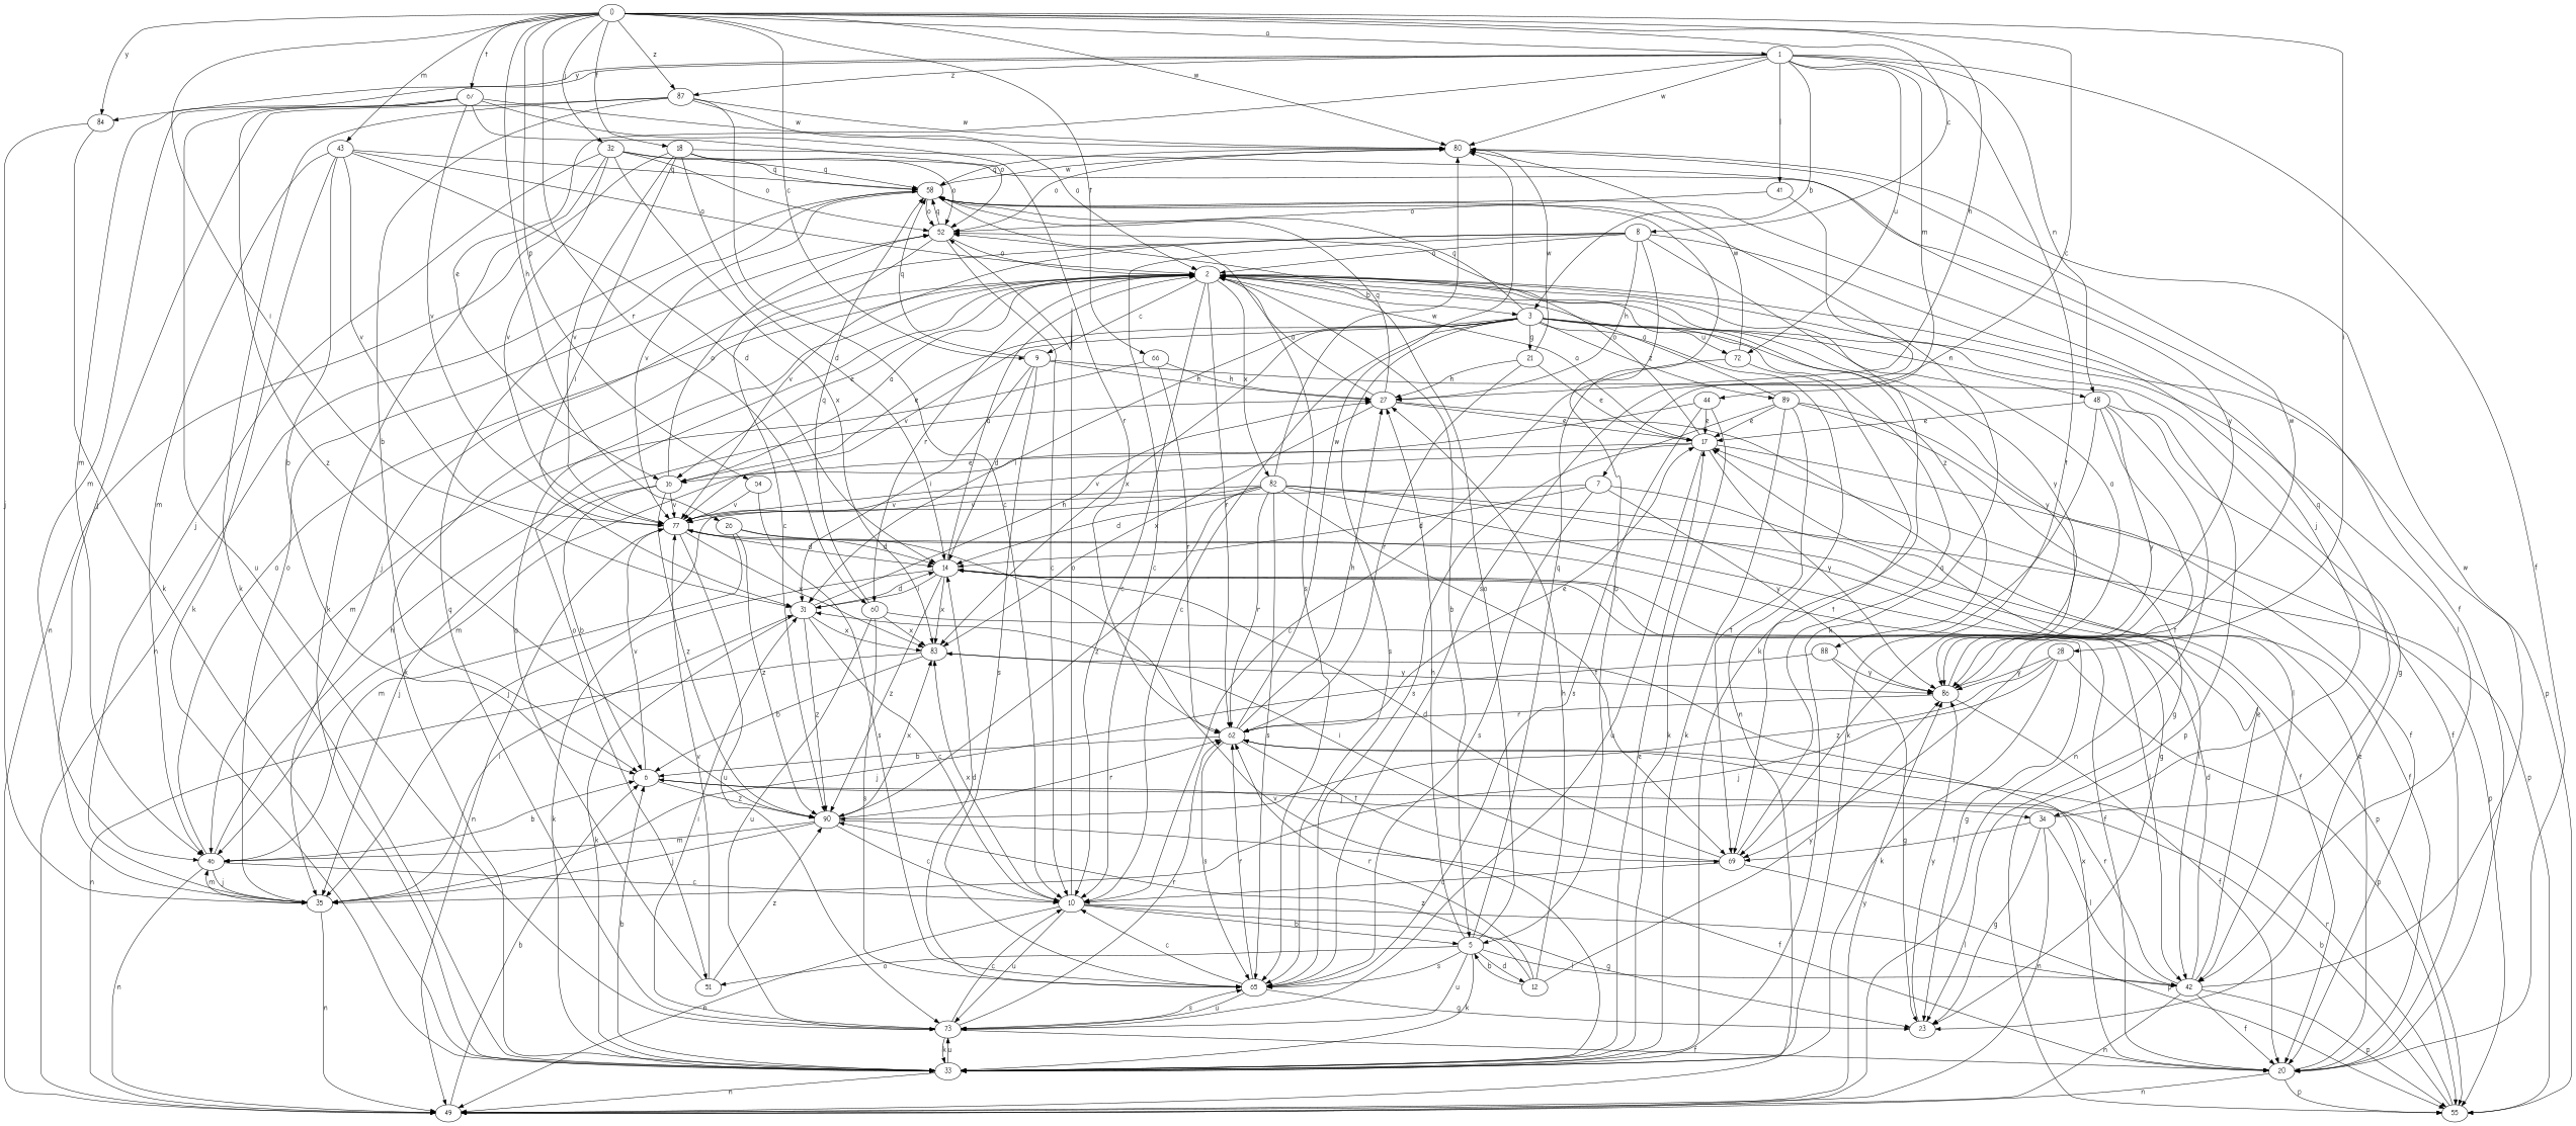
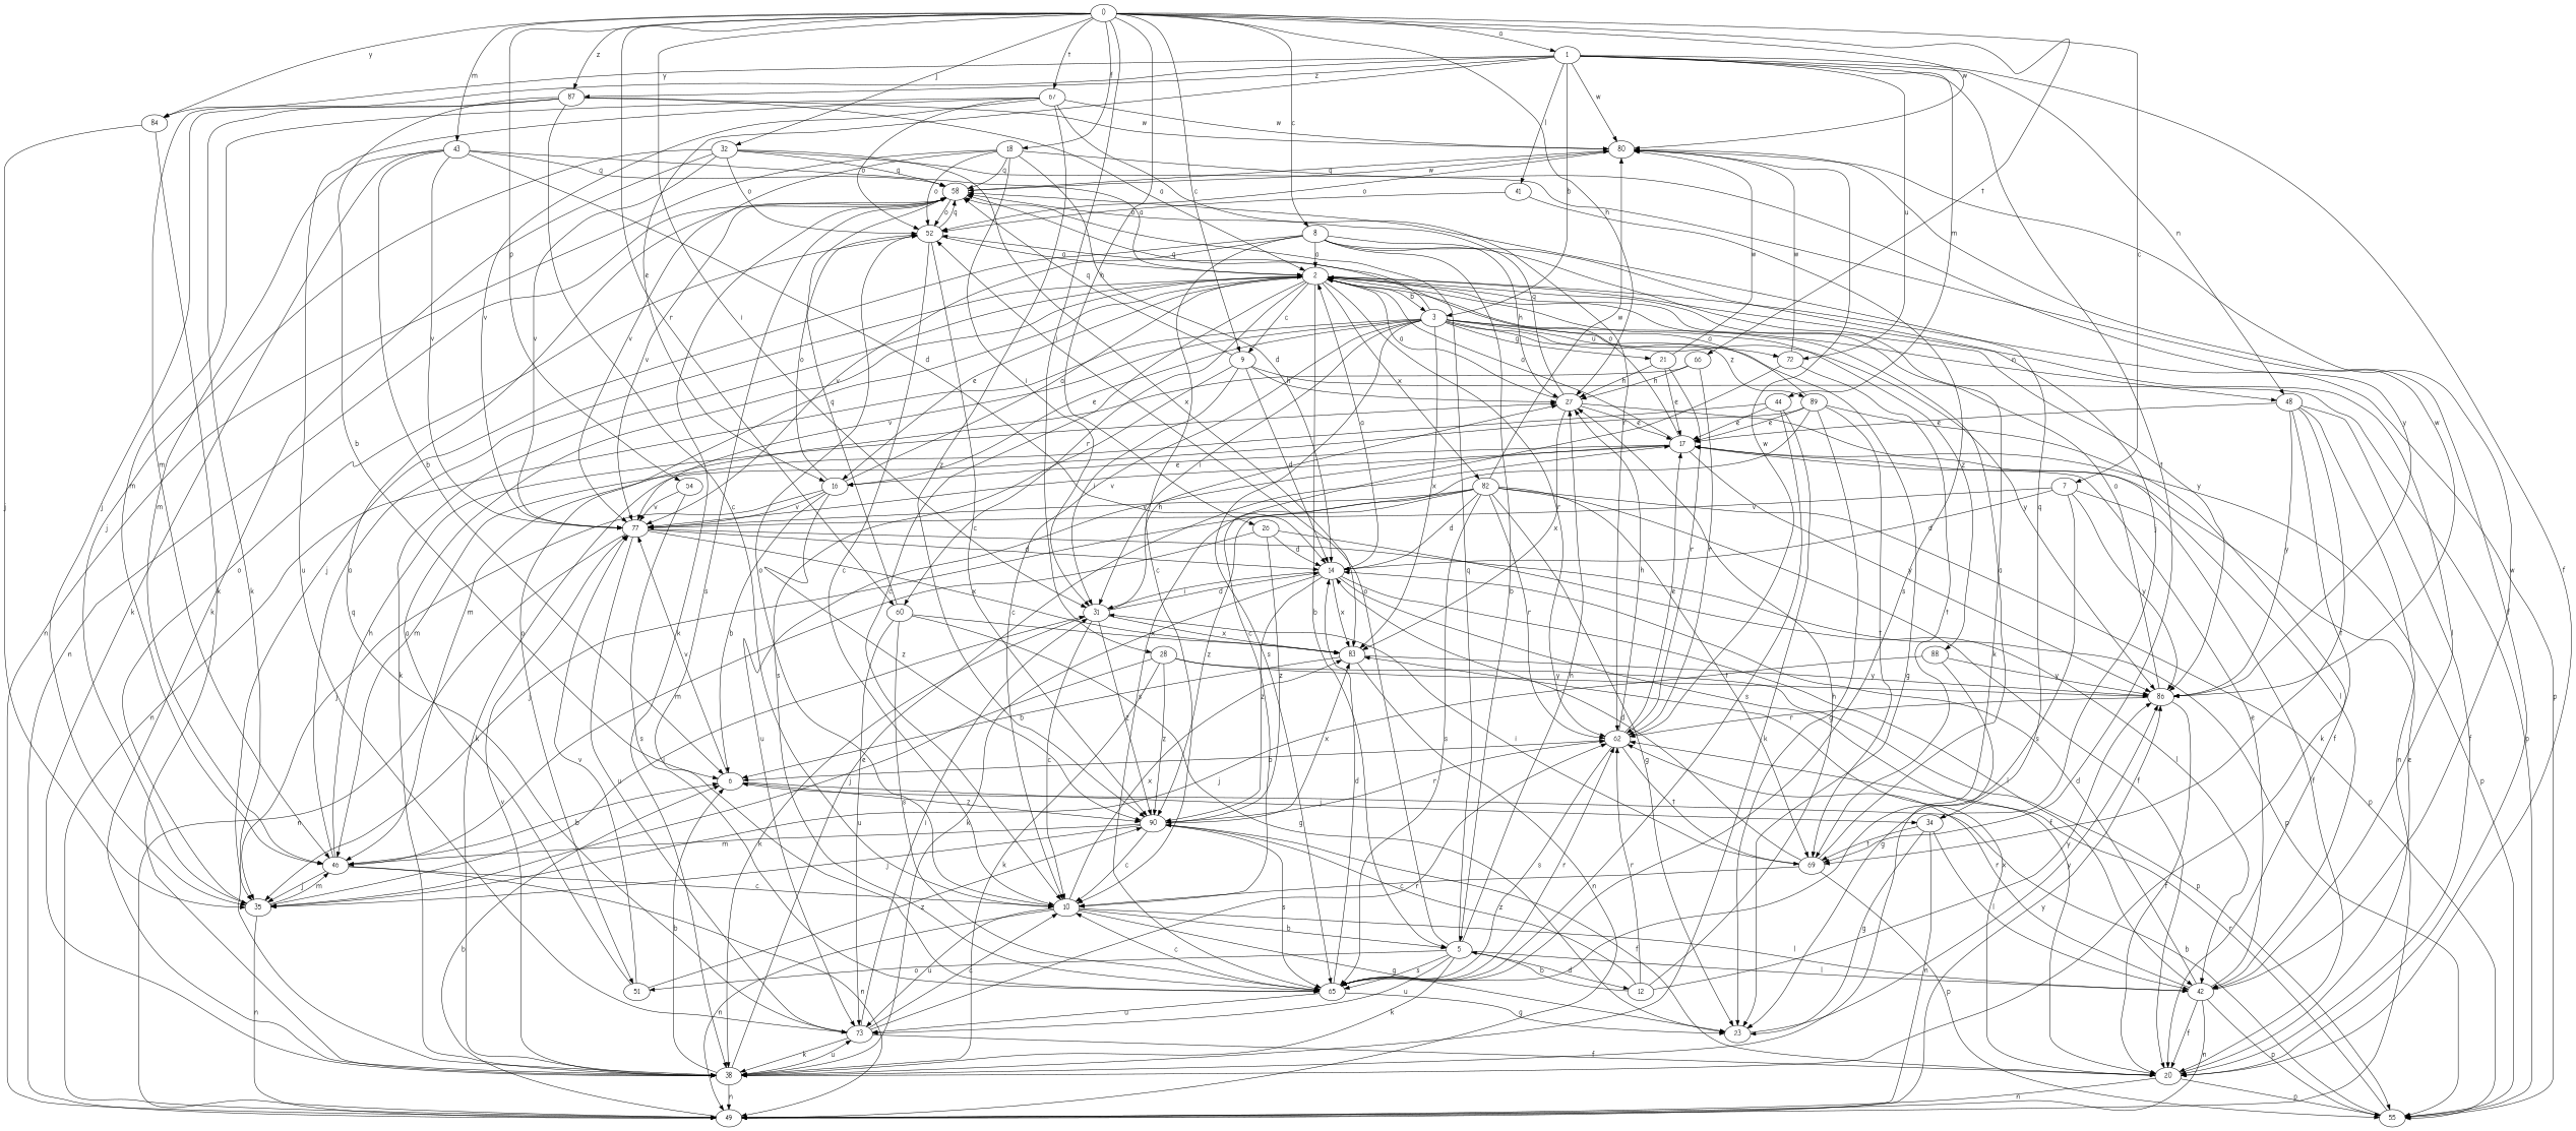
  strict digraph {
    fontname="Comic Neue"
    node [fontname="Comic Neue"]
    edge [fontname="Comic Neue"]
    0
    1
    7
    8
    9
    18
    26
    27
    28
    31
    32
    43
    54
    60
    66
    67
    80
    84
    87
    3
    16
    20
    41
    44
    46
    48
    69
    72
    86
    65
    77
    14
    2
    5
    10
-   38 [label=33]
+   38
    34
    35
    55
    58
    49
    52
    42
    90
    83
    17
    6
    23
    73
    62
    21
    89
    51
    82
    88
    12
    0 -> 1 [label=a]
    0 -> 7 [label=c]
    0 -> 8 [label=c]
    0 -> 9 [label=c]
    0 -> 18 [label=f]
    0 -> 26 [label=h]
    0 -> 27 [label=h]
    0 -> 28 [label=i]
    0 -> 31 [label=i]
    0 -> 32 [label=j]
    0 -> 43 [label=m]
    0 -> 54 [label=p]
    0 -> 60 [label=r]
    0 -> 66 [label=t]
    0 -> 67 [label=t]
    0 -> 80 [label=w]
    0 -> 84 [label=y]
    0 -> 87 [label=z]
    1 -> 80 [label=w]
    1 -> 84 [label=y]
    1 -> 87 [label=z]
    1 -> 3 [label=b]
    1 -> 16 [label=e]
    1 -> 20 [label=f]
    1 -> 41 [label=l]
    1 -> 44 [label=m]
    1 -> 46 [label=m]
    1 -> 48 [label=n]
    1 -> 69 [label=t]
    1 -> 72 [label=u]
    7 -> 20 [label=f]
    7 -> 86 [label=y]
    7 -> 65 [label=s]
    7 -> 77 [label=v]
    7 -> 14 [label=d]
    8 -> 27 [label=h]
    8 -> 77 [label=v]
    8 -> 2 [label=a]
    8 -> 5 [label=b]
    8 -> 10 [label=c]
    8 -> 38 [label=k]
    8 -> 34 [label=j]
    8 -> 35 [label=j]
    9 -> 27 [label=h]
    9 -> 31 [label=i]
    9 -> 65 [label=s]
    9 -> 14 [label=d]
    9 -> 55 [label=p]
    9 -> 58 [label=q]
    18 -> 31 [label=i]
    18 -> 86 [label=y]
    18 -> 77 [label=v]
    18 -> 14 [label=d]
    18 -> 58 [label=q]
    18 -> 49 [label=n]
    18 -> 52 [label=o]
    26 -> 46 [label=m]
    26 -> 14 [label=d]
    26 -> 42 [label=l]
    26 -> 90 [label=z]
    27 -> 2 [label=a]
    27 -> 58 [label=q]
    27 -> 42 [label=l]
    27 -> 83 [label=x]
    27 -> 17 [label=e]
    28 -> 86 [label=y]
    28 -> 38 [label=k]
    28 -> 35 [label=j]
    28 -> 55 [label=p]
    28 -> 90 [label=z]
    31 -> 27 [label=h]
    31 -> 14 [label=d]
    31 -> 10 [label=c]
    31 -> 38 [label=k]
    31 -> 90 [label=z]
    31 -> 83 [label=x]
    32 -> 20 [label=f]
    32 -> 77 [label=v]
    32 -> 38 [label=k]
    32 -> 35 [label=j]
    32 -> 58 [label=q]
    32 -> 52 [label=o]
    32 -> 83 [label=x]
    43 -> 46 [label=m]
    43 -> 77 [label=v]
    43 -> 14 [label=d]
    43 -> 2 [label=a]
    43 -> 38 [label=k]
    43 -> 58 [label=q]
    43 -> 6 [label=b]
    54 -> 65 [label=s]
    54 -> 77 [label=v]
    60 -> 65 [label=s]
    60 -> 58 [label=q]
    60 -> 83 [label=x]
    60 -> 23 [label=g]
    60 -> 73 [label=u]
    66 -> 27 [label=h]
    66 -> 46 [label=m]
    66 -> 62 [label=r]
    67 -> 80 [label=w]
    67 -> 46 [label=m]
    67 -> 77 [label=v]
    67 -> 52 [label=o]
    67 -> 90 [label=z]
    67 -> 73 [label=u]
    67 -> 62 [label=r]
    80 -> 58 [label=q]
    80 -> 52 [label=o]
    84 -> 38 [label=k]
    84 -> 35 [label=j]
    87 -> 80 [label=w]
    87 -> 2 [label=a]
    87 -> 10 [label=c]
    87 -> 38 [label=k]
    87 -> 35 [label=j]
    87 -> 6 [label=b]
    3 -> 31 [label=i]
    3 -> 16 [label=e]
    3 -> 48 [label=n]
    3 -> 72 [label=u]
    3 -> 86 [label=y]
    3 -> 65 [label=s]
    3 -> 77 [label=v]
    3 -> 10 [label=c]
    3 -> 58 [label=q]
    3 -> 49 [label=n]
    3 -> 83 [label=x]
    3 -> 23 [label=g]
    3 -> 21 [label=g]
    3 -> 89 [label=z]
    16 -> 77 [label=v]
    16 -> 2 [label=a]
    16 -> 35 [label=j]
    16 -> 52 [label=o]
    16 -> 90 [label=z]
    16 -> 6 [label=b]
    20 -> 55 [label=p]
    20 -> 49 [label=n]
    20 -> 83 [label=x]
    20 -> 17 [label=e]
    41 -> 65 [label=s]
    41 -> 52 [label=o]
    44 -> 46 [label=m]
    44 -> 65 [label=s]
    44 -> 38 [label=k]
    44 -> 17 [label=e]
    46 -> 27 [label=h]
    46 -> 2 [label=a]
    46 -> 10 [label=c]
    46 -> 35 [label=j]
    46 -> 49 [label=n]
    46 -> 6 [label=b]
    48 -> 20 [label=f]
    48 -> 69 [label=t]
    48 -> 86 [label=y]
    48 -> 38 [label=k]
    48 -> 49 [label=n]
    48 -> 17 [label=e]
    69 -> 31 [label=i]
    69 -> 14 [label=d]
    69 -> 2 [label=a]
    69 -> 10 [label=c]
    69 -> 55 [label=p]
    72 -> 80 [label=w]
    72 -> 69 [label=t]
    72 -> 10 [label=c]
    86 -> 80 [label=w]
    86 -> 20 [label=f]
    86 -> 2 [label=a]
    86 -> 62 [label=r]
    65 -> 14 [label=d]
    65 -> 10 [label=c]
    65 -> 23 [label=g]
    65 -> 73 [label=u]
    65 -> 62 [label=r]
    77 -> 14 [label=d]
    77 -> 55 [label=p]
    77 -> 49 [label=n]
    77 -> 83 [label=x]
    77 -> 73 [label=u]
    14 -> 31 [label=i]
    14 -> 20 [label=f]
    14 -> 2 [label=a]
    14 -> 38 [label=k]
    14 -> 42 [label=l]
    14 -> 90 [label=z]
    14 -> 83 [label=x]
    2 -> 9 [label=c]
    2 -> 60 [label=r]
    2 -> 3 [label=b]
    2 -> 16 [label=e]
    2 -> 86 [label=y]
    2 -> 5 [label=b]
    2 -> 10 [label=c]
    2 -> 38 [label=k]
    2 -> 55 [label=p]
    2 -> 42 [label=l]
    2 -> 62 [label=r]
    2 -> 51 [label=o]
    2 -> 82 [label=x]
    2 -> 88 [label=z]
    5 -> 27 [label=h]
    5 -> 65 [label=s]
    5 -> 38 [label=k]
    5 -> 58 [label=q]
    5 -> 52 [label=o]
    5 -> 42 [label=l]
    5 -> 73 [label=u]
    5 -> 51 [label=o]
    5 -> 12 [label=d]
    10 -> 5 [label=b]
    10 -> 49 [label=n]
    10 -> 52 [label=o]
    10 -> 42 [label=l]
    10 -> 83 [label=x]
    10 -> 23 [label=g]
    10 -> 73 [label=u]
    38 -> 77 [label=v]
    38 -> 49 [label=n]
    38 -> 17 [label=e]
    38 -> 6 [label=b]
    38 -> 73 [label=u]
    34 -> 69 [label=t]
    34 -> 58 [label=q]
    34 -> 49 [label=n]
    34 -> 42 [label=l]
    34 -> 23 [label=g]
    35 -> 31 [label=i]
    35 -> 46 [label=m]
    35 -> 49 [label=n]
    35 -> 52 [label=o]
    55 -> 6 [label=b]
    55 -> 62 [label=r]
    58 -> 80 [label=w]
    58 -> 65 [label=s]
    58 -> 77 [label=v]
    58 -> 38 [label=k]
    58 -> 49 [label=n]
    58 -> 52 [label=o]
    49 -> 86 [label=y]
    49 -> 6 [label=b]
    52 -> 2 [label=a]
    52 -> 10 [label=c]
    52 -> 58 [label=q]
    52 -> 90 [label=c]
    42 -> 80 [label=w]
    42 -> 20 [label=f]
    42 -> 14 [label=d]
    42 -> 55 [label=p]
    42 -> 49 [label=n]
    42 -> 17 [label=e]
    42 -> 62 [label=r]
    90 -> 20 [label=f]
    90 -> 46 [label=m]
    90 -> 10 [label=c]
    90 -> 35 [label=j]
    90 -> 83 [label=x]
    90 -> 62 [label=r]
    83 -> 86 [label=y]
    83 -> 49 [label=n]
    83 -> 6 [label=b]
    17 -> 16 [label=e]
    17 -> 86 [label=y]
    17 -> 77 [label=v]
    17 -> 2 [label=a]
    17 -> 55 [label=p]
    17 -> 52 [label=o]
    17 -> 73 [label=u]
    6 -> 77 [label=v]
    6 -> 34 [label=j]
    6 -> 90 [label=z]
    23 -> 86 [label=y]
    73 -> 31 [label=i]
    73 -> 20 [label=f]
-   73 -> 65 [label=s]
+   90 -> 65 [label=s]
    73 -> 10 [label=c]
    73 -> 38 [label=k]
    73 -> 58 [label=q]
    73 -> 62 [label=r]
    62 -> 27 [label=h]
    62 -> 80 [label=w]
    62 -> 69 [label=t]
    62 -> 65 [label=s]
    62 -> 17 [label=e]
    62 -> 6 [label=b]
    21 -> 27 [label=h]
    21 -> 80 [label=w]
    21 -> 17 [label=e]
    21 -> 62 [label=r]
    89 -> 20 [label=f]
    89 -> 69 [label=t]
    89 -> 65 [label=s]
    89 -> 2 [label=a]
    89 -> 38 [label=k]
    89 -> 17 [label=e]
    89 -> 23 [label=g]
    51 -> 77 [label=v]
    51 -> 2 [label=a]
    51 -> 90 [label=z]
    82 -> 80 [label=w]
    82 -> 20 [label=f]
    82 -> 69 [label=t]
    82 -> 65 [label=s]
    82 -> 77 [label=v]
    82 -> 14 [label=d]
    82 -> 35 [label=j]
    82 -> 55 [label=p]
    82 -> 90 [label=z]
    82 -> 23 [label=g]
    82 -> 62 [label=r]
    88 -> 86 [label=y]
    88 -> 35 [label=j]
    88 -> 23 [label=g]
    12 -> 27 [label=h]
    12 -> 86 [label=y]
    12 -> 5 [label=b]
    12 -> 90 [label=z]
    12 -> 62 [label=r]
  }
